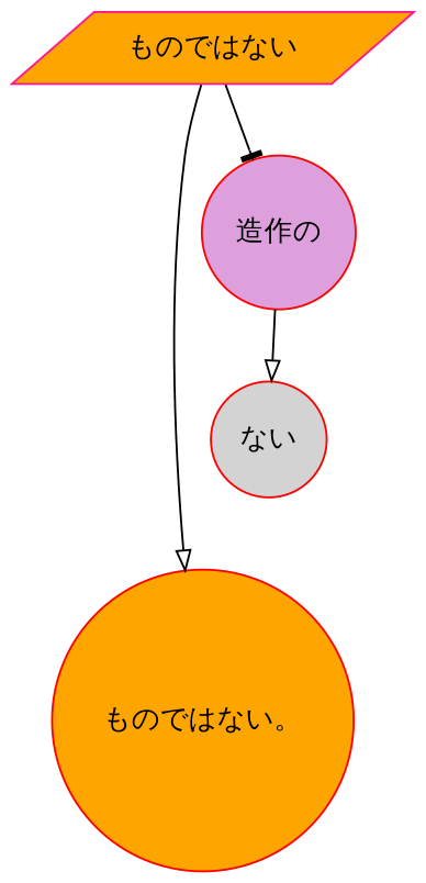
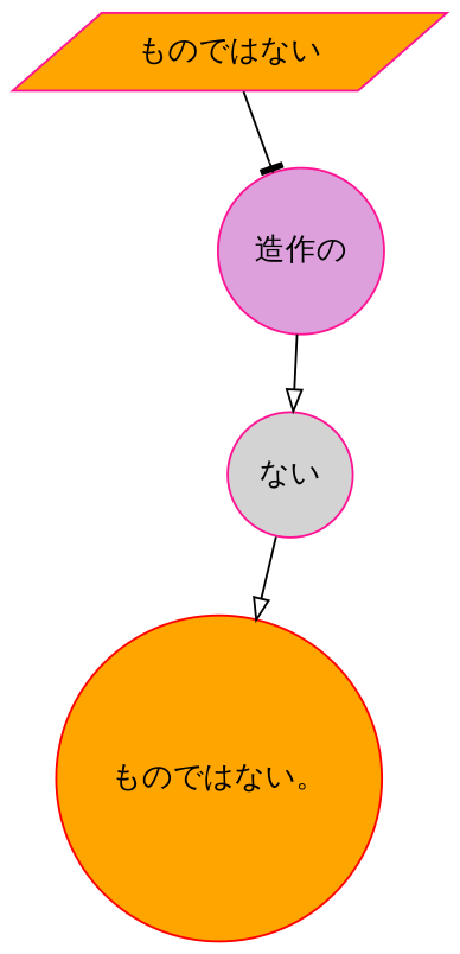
  digraph {
    fontname="Patrick Hand"
    node [color=red fillcolor=orange fontname="Patrick Hand" shape=circle style=filled]
    edge [arrowhead=onormal fontname="Patrick Hand"]
    n1 [label="ものではない。"]
    n2 [color=deeppink label="ものではない" shape=parallelogram]
-   n3 [fillcolor=plum label="造作の"]
-   n4 [fillcolor=lightgrey label="ない"]
+   n3 [color=deeppink fillcolor=plum label="造作の"]
+   n4 [color=deeppink fillcolor=lightgrey label="ない"]
    n2 -> n3 [arrowhead=tee]
    n3 -> n4
-   n2 -> n1
+   n4 -> n1
  }
